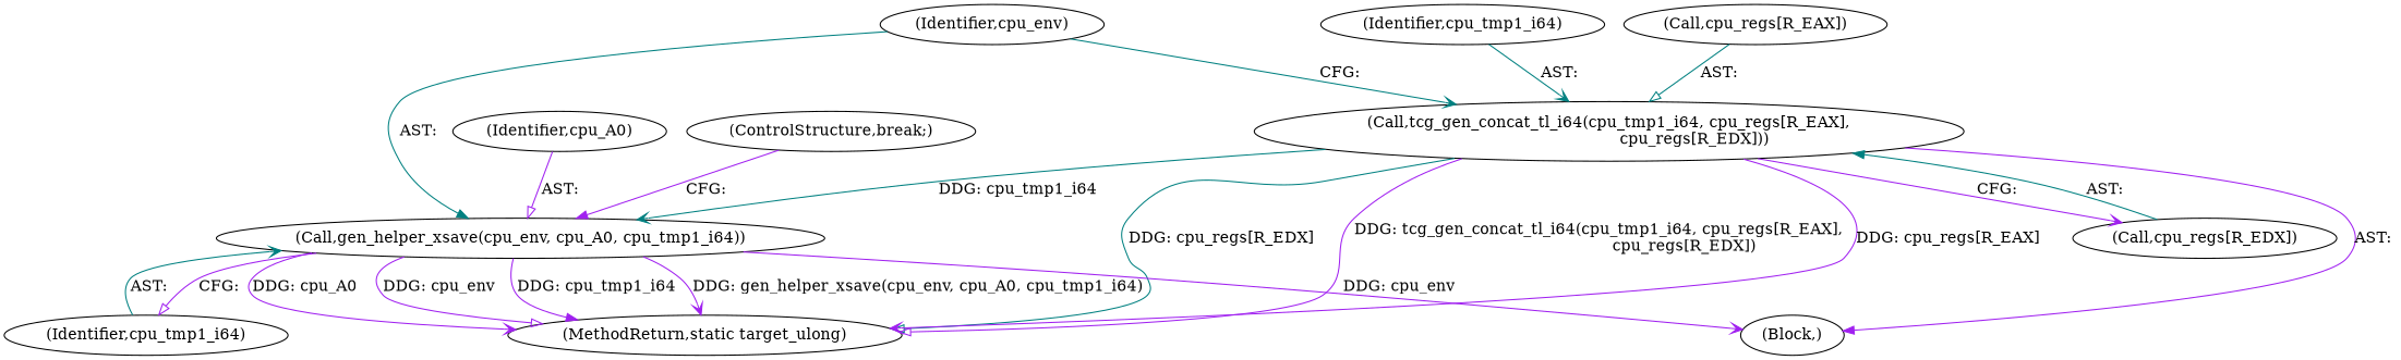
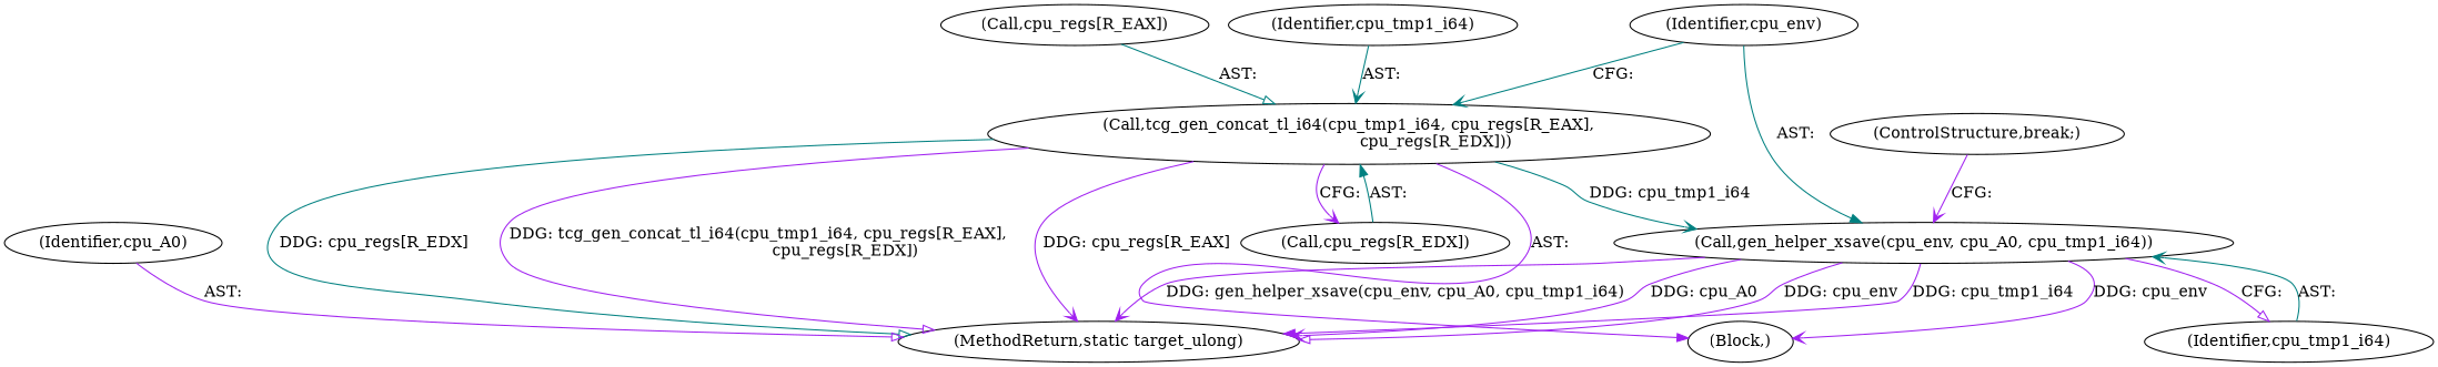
  digraph {
    edge [arrowhead=vee color=purple]
    n1 [label="(Call,tcg_gen_concat_tl_i64(cpu_tmp1_i64, cpu_regs[R_EAX],\n                                  cpu_regs[R_EDX]))"]
    n2 [label="(Call,gen_helper_xsave(cpu_env, cpu_A0, cpu_tmp1_i64))"]
    n3 [label="(MethodReturn,static target_ulong)"]
    n4 [label="(Call,cpu_regs[R_EDX])"]
    n5 [label="(Block,)"]
    n6 [label="(Identifier,cpu_tmp1_i64)"]
    n7 [label="(Identifier,cpu_A0)"]
    n8 [label="(Identifier,cpu_tmp1_i64)"]
    n9 [label="(ControlStructure,break;)"]
    n10 [label="(Identifier,cpu_env)"]
    n11 [label="(Call,cpu_regs[R_EAX])"]
    n1 -> n2 [color=teal label="DDG: cpu_tmp1_i64"]
    n1 -> n3 [arrowhead=onormal color=teal label="DDG: cpu_regs[R_EDX]"]
    n1 -> n3 [arrowhead=onormal label="DDG: tcg_gen_concat_tl_i64(cpu_tmp1_i64, cpu_regs[R_EAX],\n                                  cpu_regs[R_EDX])"]
    n1 -> n3 [label="DDG: cpu_regs[R_EAX]"]
    n1 -> n4 [label="CFG: "]
    n1 -> n5 [arrowhead=normal label="AST: "]
    n2 -> n3 [label="DDG: gen_helper_xsave(cpu_env, cpu_A0, cpu_tmp1_i64)"]
    n2 -> n3 [label="DDG: cpu_A0"]
    n2 -> n3 [arrowhead=onormal label="DDG: cpu_env"]
    n2 -> n3 [arrowhead=normal label="DDG: cpu_tmp1_i64"]
    n2 -> n5 [label="DDG: cpu_env"]
    n2 -> n6 [arrowhead=onormal label="CFG: "]
    n4 -> n1 [arrowhead=normal color=teal label="AST: "]
    n6 -> n2 [color=teal label="AST: "]
-   n7 -> n2 [arrowhead=onormal label="AST: "]
+   n7 -> n3 [arrowhead=onormal label="AST: "]
    n8 -> n1 [color=teal label="AST: "]
-   n9 -> n2 [arrowhead=normal label="CFG: "]
+   n9 -> n2 [label="CFG: "]
    n10 -> n1 [color=teal label="CFG: "]
    n10 -> n2 [arrowhead=normal color=teal label="AST: "]
    n11 -> n1 [arrowhead=onormal color=teal label="AST: "]
  }
